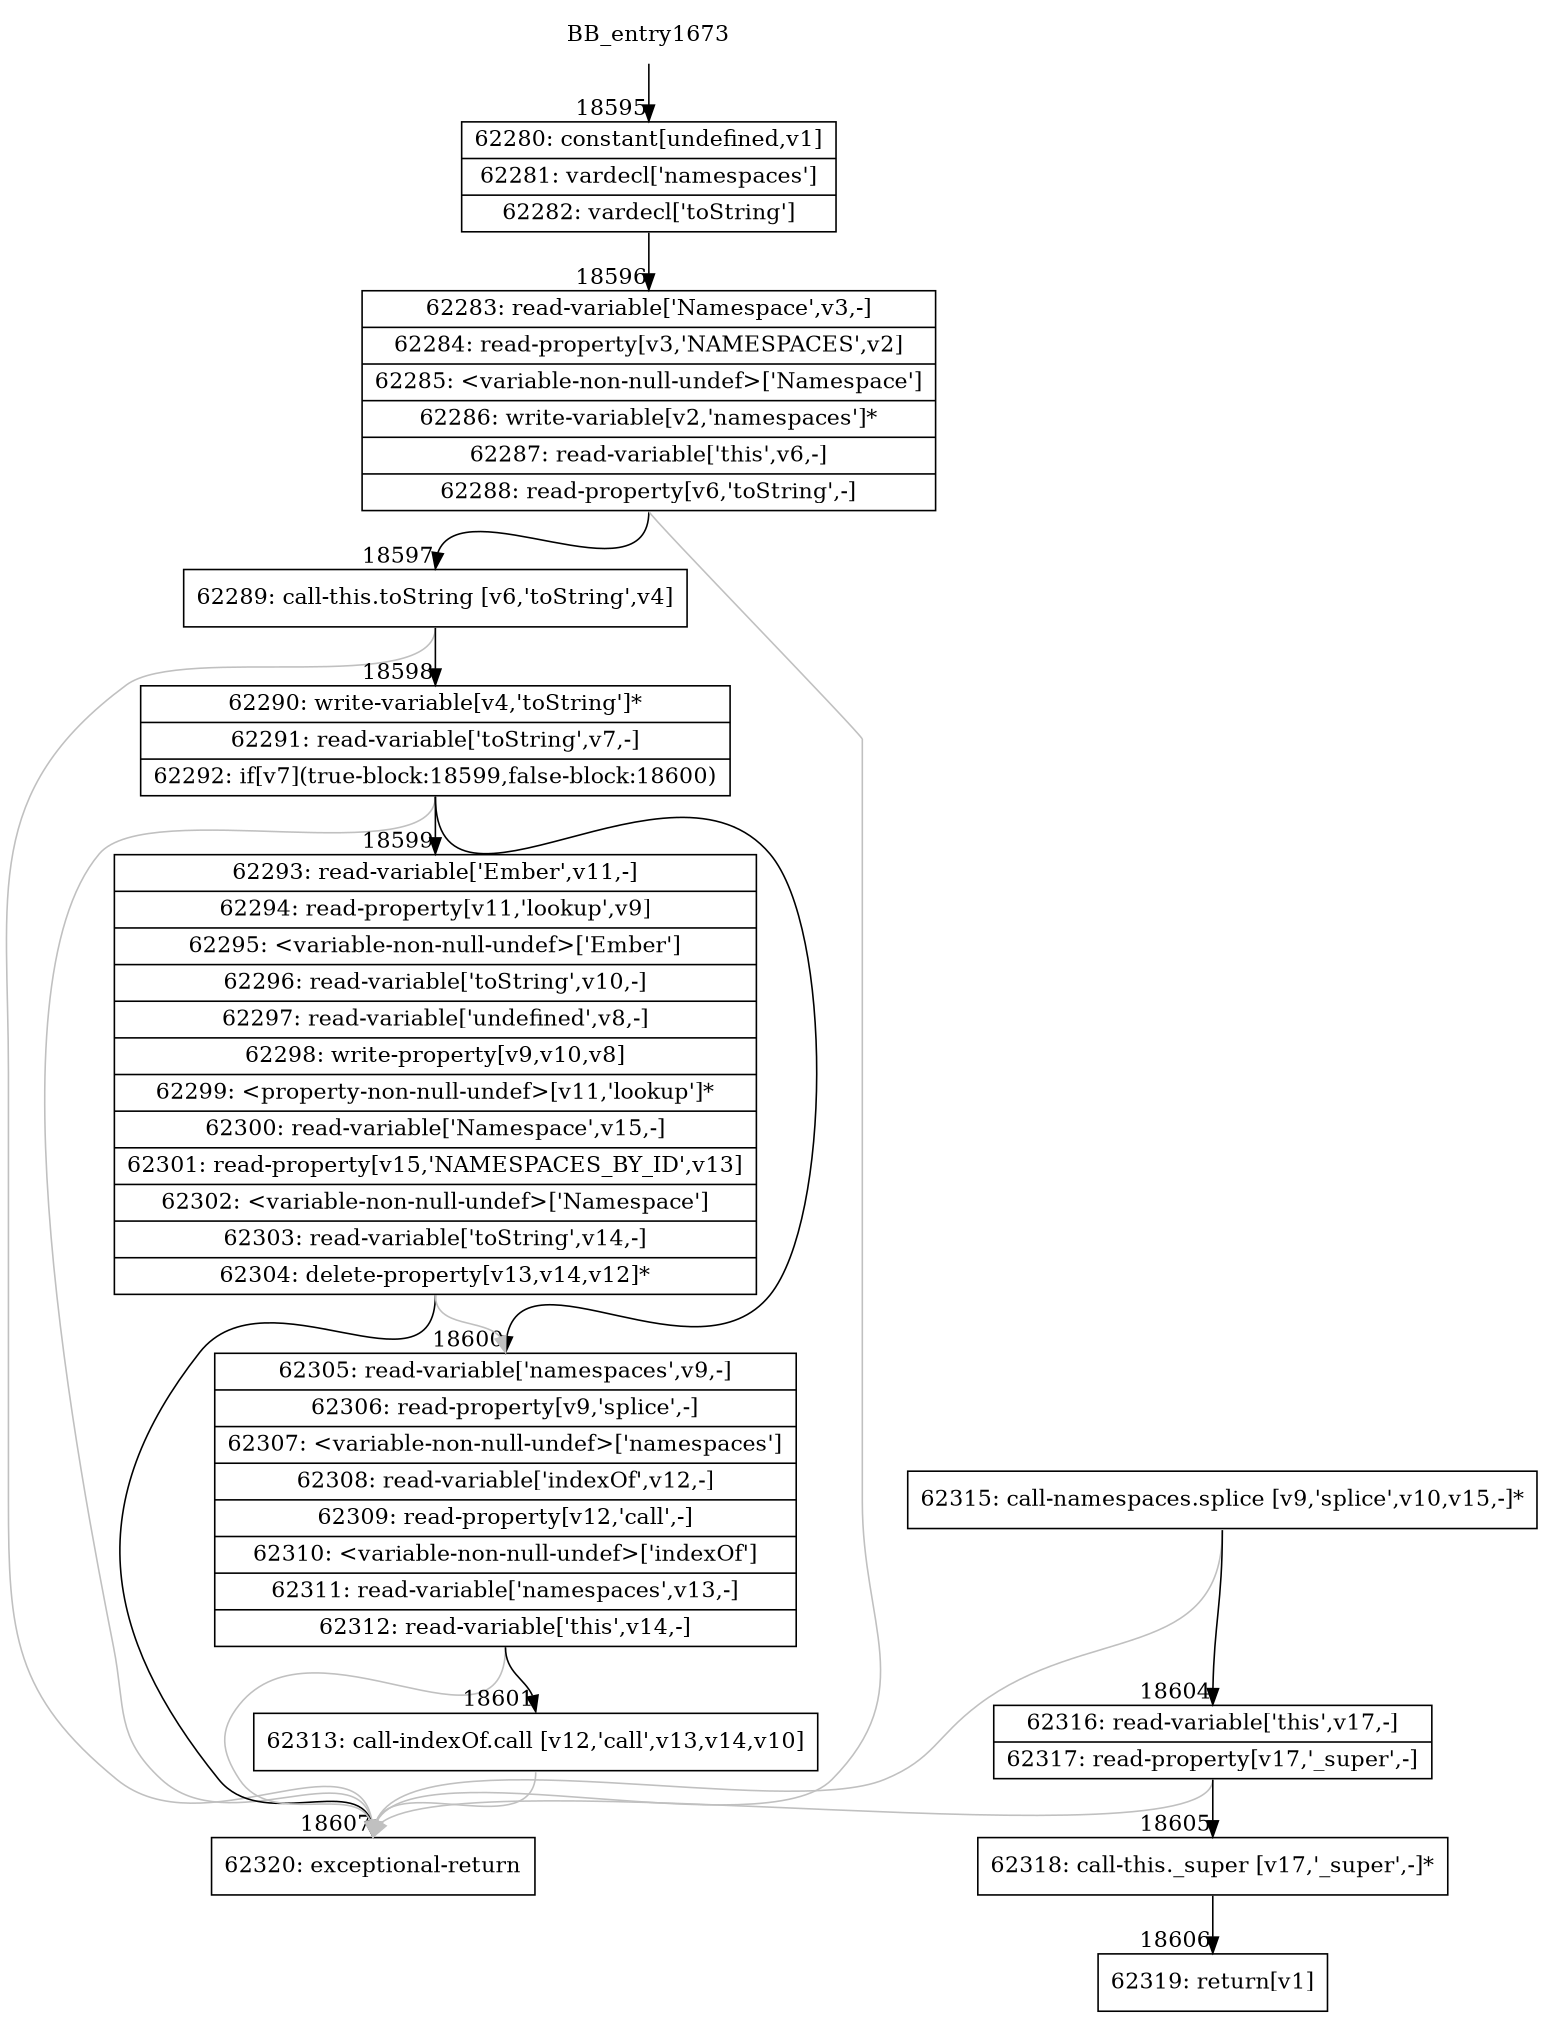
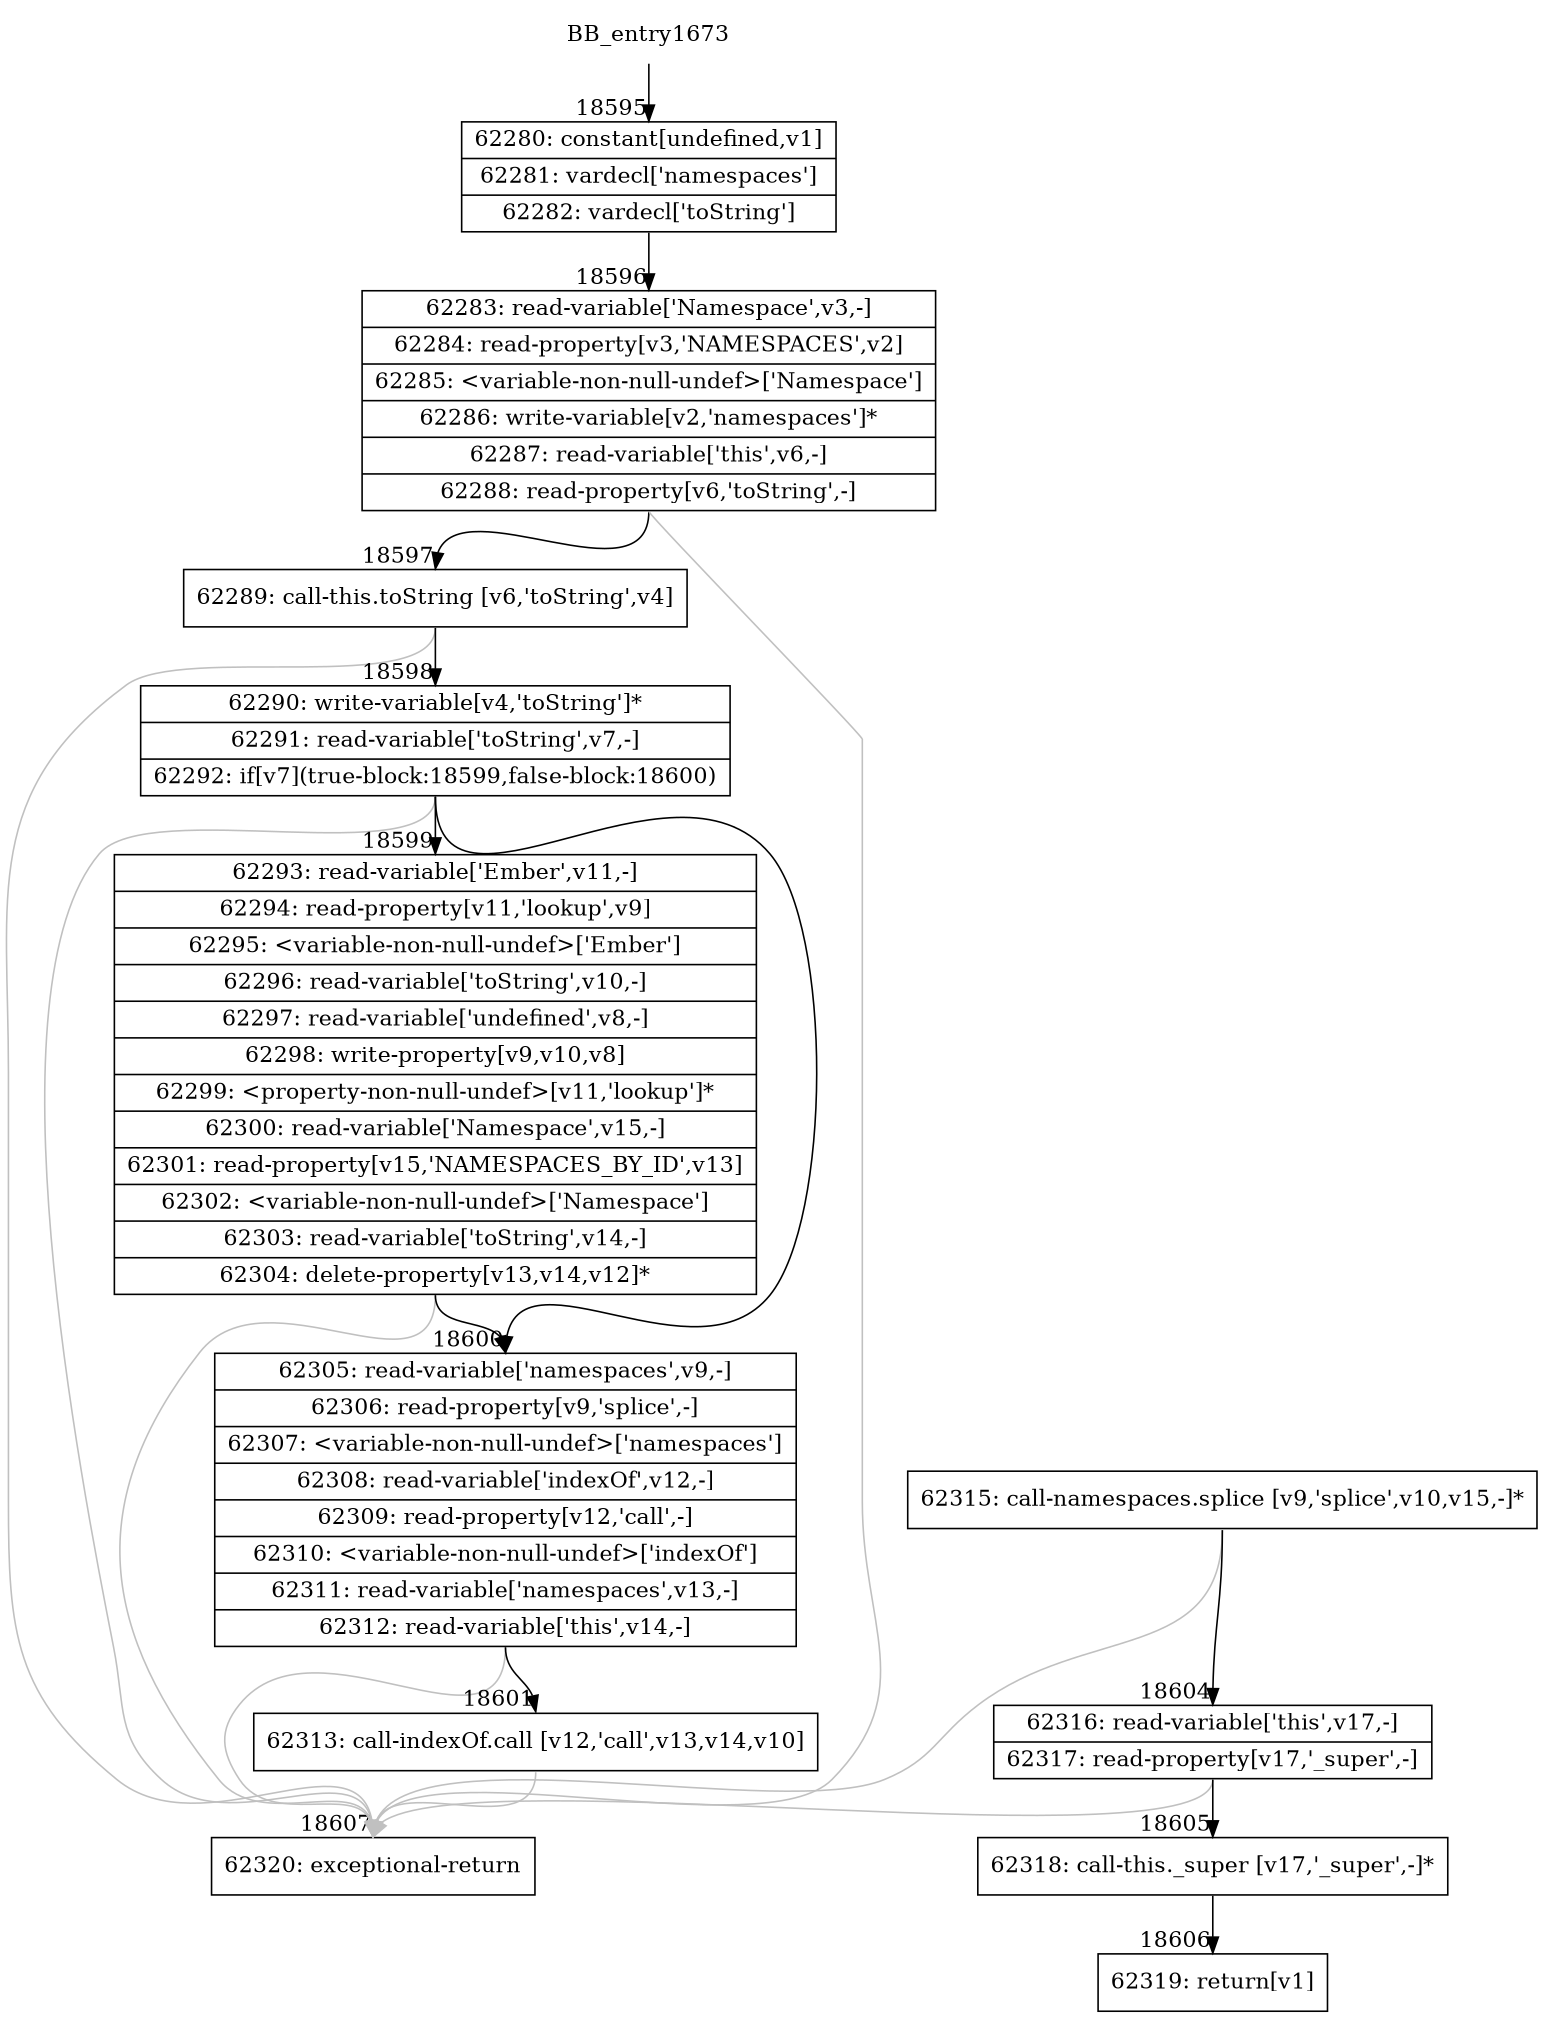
  digraph {
    rankdir=TD
    node [shape=record]
    edge [headport=n tailport=s]
    n1 [label=BB_entry1673 shape=none]
    n2 [label="{62280: constant[undefined,v1]|62281: vardecl['namespaces']|62282: vardecl['toString']}"]
    n3 [label="{62283: read-variable['Namespace',v3,-]|62284: read-property[v3,'NAMESPACES',v2]|62285: \<variable-non-null-undef\>['Namespace']|62286: write-variable[v2,'namespaces']*|62287: read-variable['this',v6,-]|62288: read-property[v6,'toString',-]}"]
    n4 [label="{62289: call-this.toString [v6,'toString',v4]}"]
    n5 [label="{62320: exceptional-return}"]
    n6 [label="{62290: write-variable[v4,'toString']*|62291: read-variable['toString',v7,-]|62292: if[v7](true-block:18599,false-block:18600)}"]
    n7 [label="{62293: read-variable['Ember',v11,-]|62294: read-property[v11,'lookup',v9]|62295: \<variable-non-null-undef\>['Ember']|62296: read-variable['toString',v10,-]|62297: read-variable['undefined',v8,-]|62298: write-property[v9,v10,v8]|62299: \<property-non-null-undef\>[v11,'lookup']*|62300: read-variable['Namespace',v15,-]|62301: read-property[v15,'NAMESPACES_BY_ID',v13]|62302: \<variable-non-null-undef\>['Namespace']|62303: read-variable['toString',v14,-]|62304: delete-property[v13,v14,v12]*}"]
    n8 [label="{62305: read-variable['namespaces',v9,-]|62306: read-property[v9,'splice',-]|62307: \<variable-non-null-undef\>['namespaces']|62308: read-variable['indexOf',v12,-]|62309: read-property[v12,'call',-]|62310: \<variable-non-null-undef\>['indexOf']|62311: read-variable['namespaces',v13,-]|62312: read-variable['this',v14,-]}"]
    n9 [label="{62313: call-indexOf.call [v12,'call',v13,v14,v10]}"]
    n10 [label="{62315: call-namespaces.splice [v9,'splice',v10,v15,-]*}"]
    n11 [label="{62316: read-variable['this',v17,-]|62317: read-property[v17,'_super',-]}"]
    n12 [label="{62318: call-this._super [v17,'_super',-]*}"]
    n13 [label="{62319: return[v1]}"]
    n1 -> n2 [headlabel="    18595"]
    n2 -> n3 [headlabel="      18596"]
    n3 -> n4 [headlabel="      18597"]
    n3 -> n5 [color=gray headlabel="      18607"]
    n4 -> n5 [color=gray]
    n4 -> n6 [headlabel="      18598"]
    n6 -> n5 [color=gray]
    n6 -> n7 [headlabel="      18599"]
    n6 -> n8 [headlabel="      18600"]
-   n7 -> n5 [color=black]
-   n7 -> n8 [color=gray]
+   n7 -> n5 [color=gray]
+   n7 -> n8
    n8 -> n5 [color=gray]
    n8 -> n9 [headlabel="      18601"]
    n9 -> n5 [color=gray]
    n10 -> n5 [color=gray]
    n10 -> n11 [headlabel="      18604"]
    n11 -> n5 [color=gray]
    n11 -> n12 [headlabel="      18605"]
    n12 -> n13 [headlabel="      18606"]
  }
